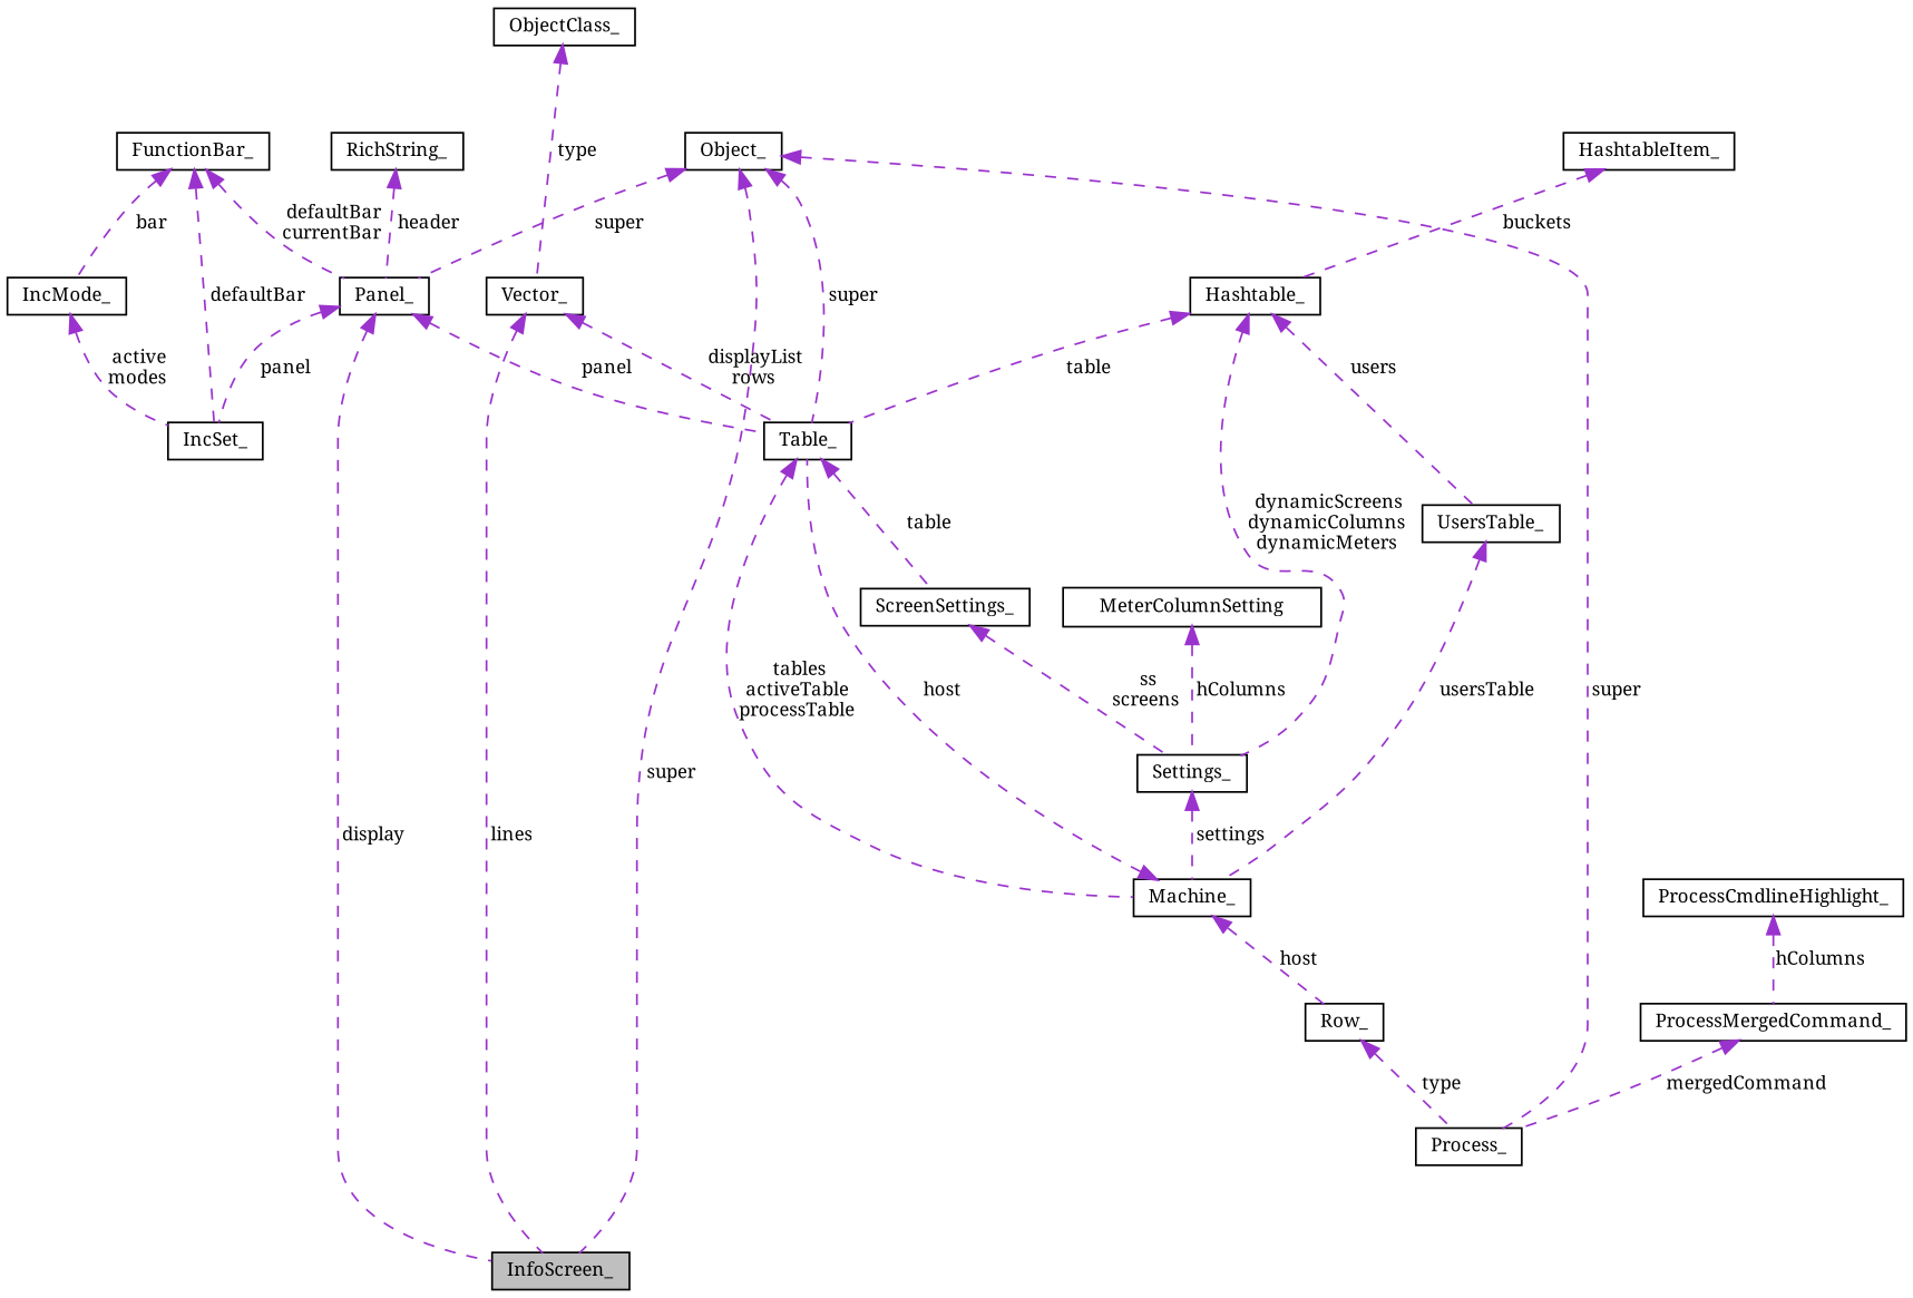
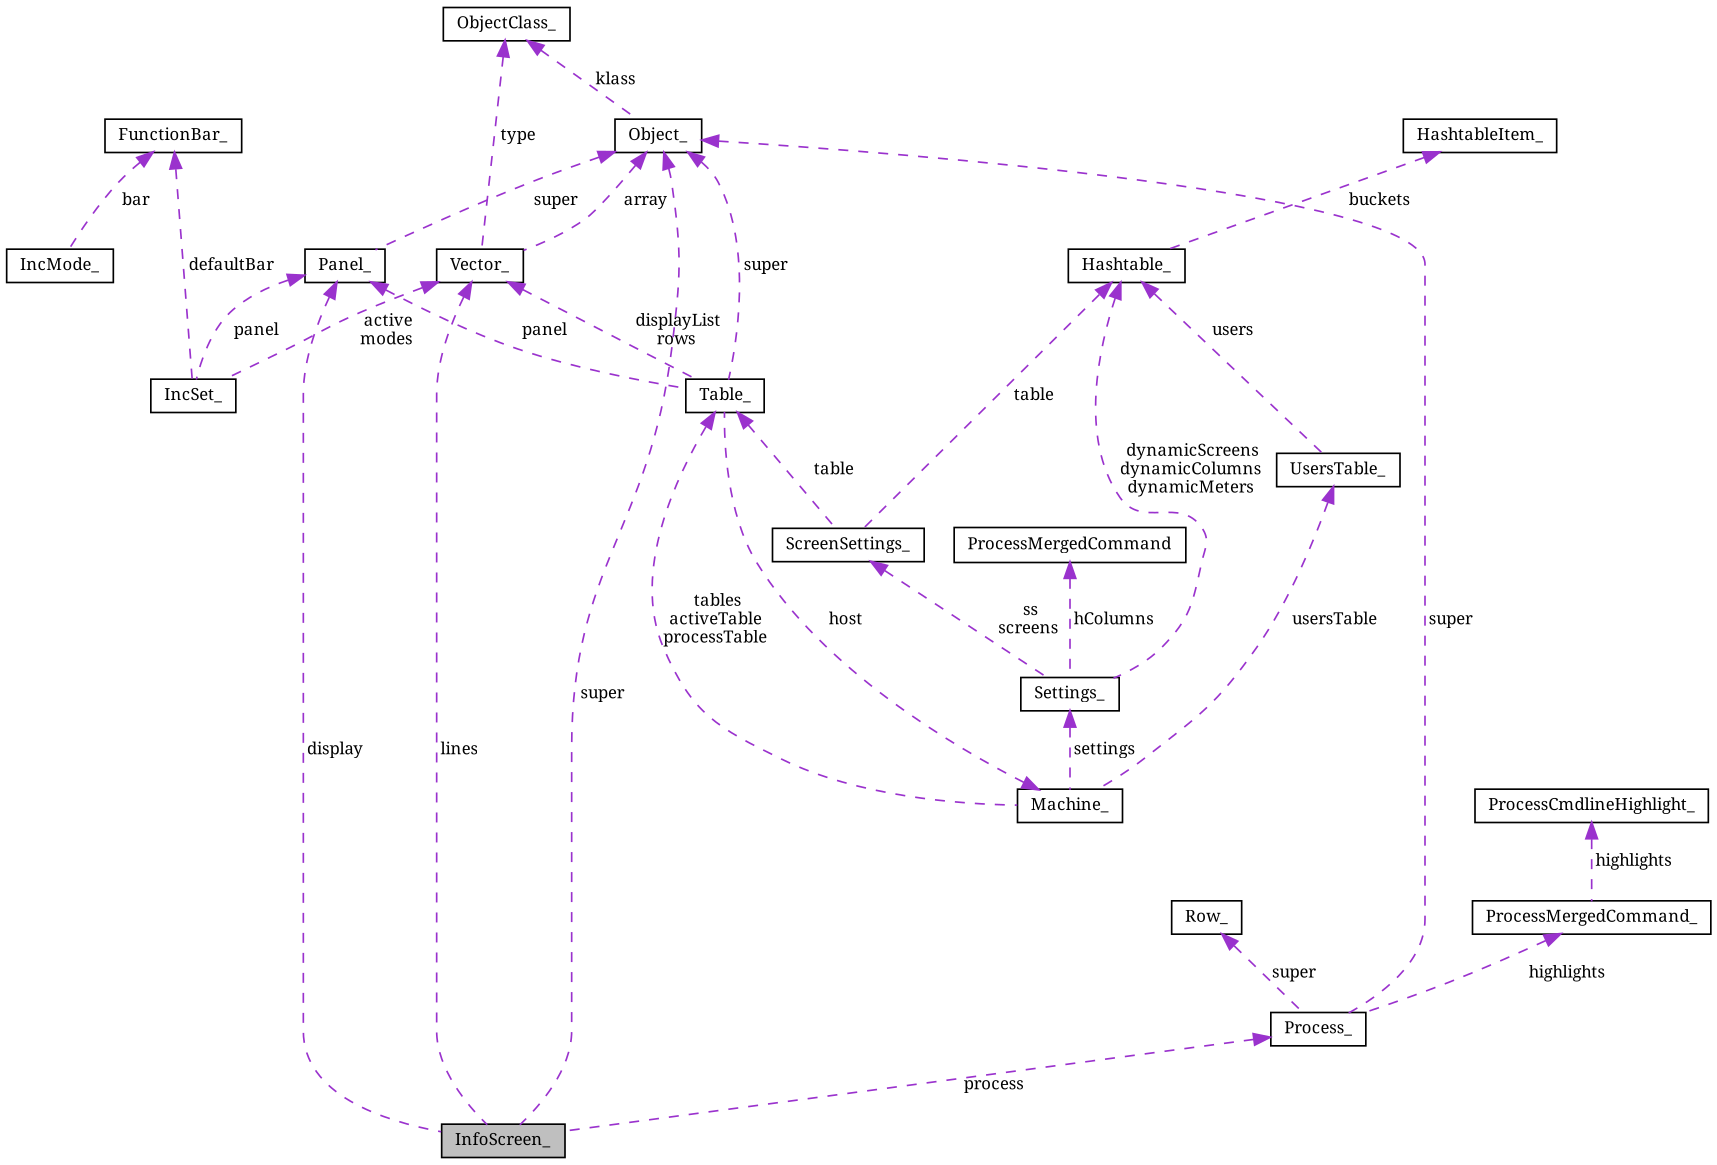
  digraph {
    fontname="Noto Serif"
    node [color=black fillcolor=white fontname="Noto Serif" fontsize=10 shape=record style=filled]
    edge [color=darkorchid3 dir=back fontname="Noto Serif" fontsize=10 labelfontname=Helvetica labelfontsize=10 style=dashed]
    n1 [fillcolor=grey75 fontcolor=black height=0.2 label=InfoScreen_ width=0.4]
    n2 [height=0.2 label=Vector_ width=0.4]
    n3 [height=0.2 label=Table_ width=0.4]
    n4 [height=0.2 label=Panel_ width=0.4]
    n5 [height=0.2 label=IncSet_ width=0.4]
    n6 [height=0.2 label=Machine_ width=0.4]
    n7 [height=0.2 label=ScreenSettings_ width=0.4]
    n8 [height=0.2 label=ObjectClass_ width=0.4]
    n9 [height=0.2 label=Object_ width=0.4]
    n10 [height=0.2 label=Process_ width=0.4]
    n11 [height=0.2 label=Row_ width=0.4]
    n12 [height=0.2 label=FunctionBar_ width=0.4]
    n13 [height=0.2 label=IncMode_ width=0.4]
-   n14 [height=0.2 label=RichString_ width=0.4]
    n15 [height=0.2 label=Settings_ width=0.4]
    n16 [height=0.2 label=Hashtable_ width=0.4]
    n17 [height=0.2 label=UsersTable_ width=0.4]
    n18 [height=0.2 label=HashtableItem_ width=0.4]
-   n19 [height=0.2 label=MeterColumnSetting width=0.4]
+   n19 [height=0.2 label=ProcessMergedCommand width=0.4]
    n20 [height=0.2 label=ProcessMergedCommand_ width=0.4]
    n21 [height=0.2 label=ProcessCmdlineHighlight_ width=0.4]
    n2 -> n1 [label=" lines"]
    n2 -> n3 [label=" displayList\nrows"]
    n3 -> n6 [label=" tables\nactiveTable\nprocessTable"]
    n3 -> n7 [label=" table"]
    n4 -> n1 [label=" display"]
    n4 -> n3 [label=" panel"]
    n4 -> n5 [label=" panel"]
    n6 -> n3 [label=" host"]
-   n6 -> n11 [label=" host"]
    n7 -> n15 [label=" ss\nscreens"]
    n8 -> n2 [label=" type"]
+   n8 -> n9 [label=" klass"]
    n9 -> n1 [label=" super"]
+   n9 -> n2 [label=" array"]
    n9 -> n3 [label=" super"]
    n9 -> n4 [label=" super"]
    n9 -> n10 [label=" super"]
-   n11 -> n10 [label=" type"]
-   n12 -> n4 [label=" defaultBar\ncurrentBar"]
+   n10 -> n1 [label=" process"]
+   n11 -> n10 [label=" super"]
    n12 -> n5 [label=" defaultBar"]
    n12 -> n13 [label=" bar"]
-   n13 -> n5 [label=" active\nmodes"]
-   n14 -> n4 [label=" header"]
+   n2 -> n5 [label=" active\nmodes"]
    n15 -> n6 [label=" settings"]
-   n16 -> n3 [label=" table"]
+   n16 -> n7 [label=" table"]
    n16 -> n15 [label=" dynamicScreens\ndynamicColumns\ndynamicMeters"]
    n16 -> n17 [label=" users"]
    n17 -> n6 [label=" usersTable"]
    n18 -> n16 [label=" buckets"]
    n19 -> n15 [label=" hColumns"]
-   n20 -> n10 [label=" mergedCommand"]
-   n21 -> n20 [label=" hColumns"]
+   n20 -> n10 [label=" highlights"]
+   n21 -> n20 [label=" highlights"]
  }
